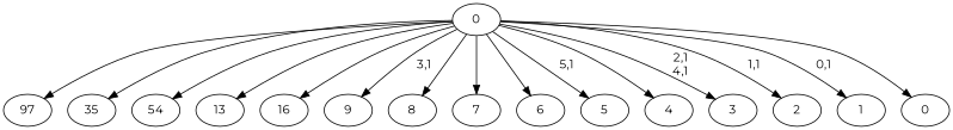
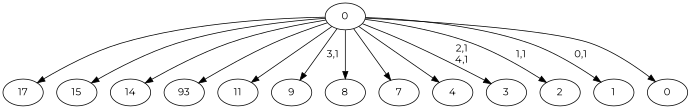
  digraph {
    fontname=Montserrat
    node [fontname=Montserrat]
    edge [fontname=Montserrat]
-   n1 [label=97]
-   n2 [label=35]
-   n3 [label=54]
-   n4 [label=13]
-   n5 [label=16]
+   n1 [label=17]
+   n2 [label=15]
+   n3 [label=14]
+   n4 [label=93]
+   n5 [label=11]
    n6 [label=9]
    n7 [label=8]
    n8 [label=7]
-   n9 [label=6]
-   n10 [label=5]
    n11 [label=4]
    n12 [label=3]
    n13 [label=2]
    n14 [label=1]
    n15 [label=0]
    0
    0 -> n1
    0 -> n2
    0 -> n3
    0 -> n4
    0 -> n5
    0 -> n6 [label="3,1"]
    0 -> n7
    0 -> n8
-   0 -> n9
-   0 -> n10 [label="5,1"]
    0 -> n11
    0 -> n12 [label="2,1\n4,1"]
    0 -> n13 [label="1,1"]
    0 -> n14 [label="0,1"]
    0 -> n15
  }
